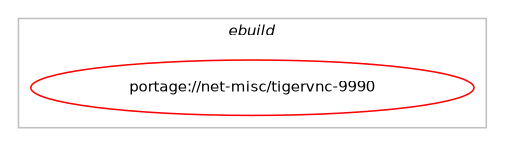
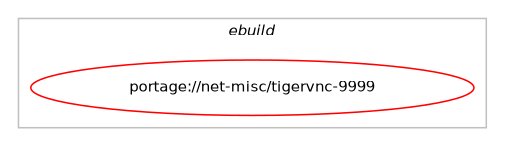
  digraph {
    compound=true
    concentrate=true
    fontname=Helvetica
    fontsize=10
    newrank=true
    rankdir=LR
    ranksep=1.5
-   n1 [color=red fontname=Helvetica fontsize=10 label="portage://net-misc/tigervnc-9990" width=4]
+   n1 [color=red fontname=Helvetica fontsize=10 label="portage://net-misc/tigervnc-9999" width=4]
    subgraph cluster_1 {
      color=gray
      label=<<i>ebuild</i>>
      n1
    }
    subgraph cluster_2 {
      color=gray
      label=<<i>dependencies</i>>
      subgraph cluster_3 {
        color=gray
        fillcolor="#eeeeee"
        label=<<i>compile</i>>
        style=filled
      }
      subgraph cluster_4 {
        color=gray
        fillcolor="#eeeeee"
        label=<<i>compile and run</i>>
        style=filled
      }
      subgraph cluster_5 {
        color=gray
        fillcolor="#eeeeee"
        label=<<i>run</i>>
        style=filled
      }
    }
    subgraph cluster_6 {
      color=gray
      label=<<i>candidates</i>>
      rank=same
    }
  }
